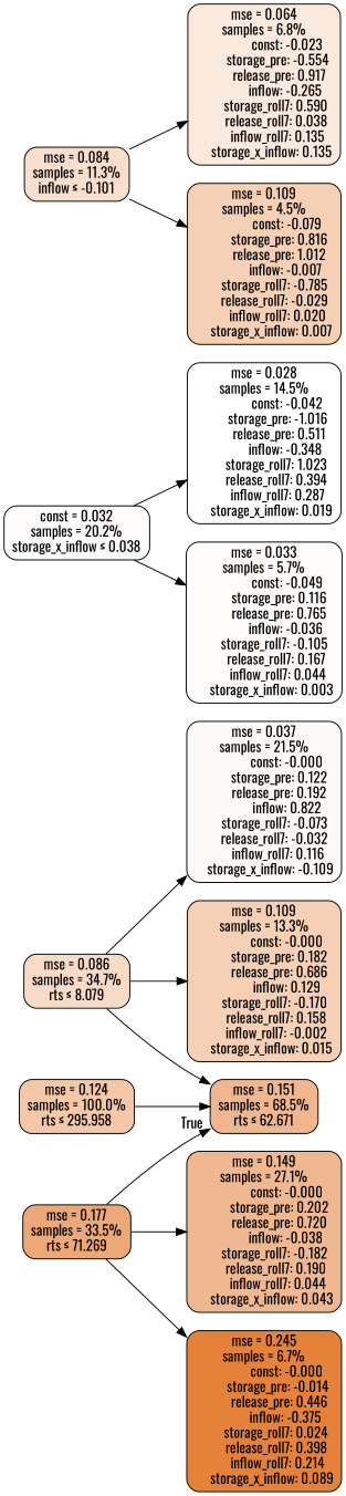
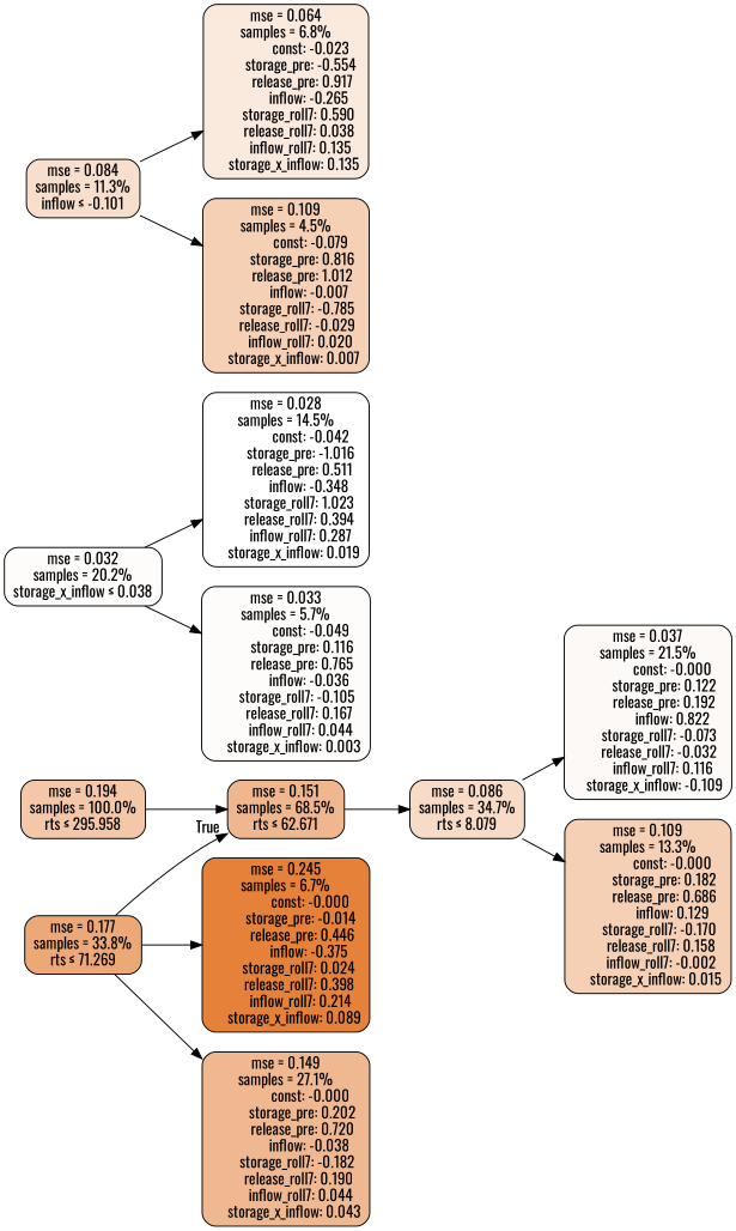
  digraph {
    fontname=Oswald
    rankdir=LR
    node [color=black fillcolor="#f5d0b5" fontname=Oswald shape=rectangle style="filled, rounded"]
    edge [fontname=Oswald]
-   n1 [fillcolor="#f3c7a7" label="mse = 0.124\nsamples = 100.0%\nrts &le; 295.958"]
+   n1 [fillcolor="#f3c7a7" label="mse = 0.194\nsamples = 100.0%\nrts &le; 295.958"]
    n2 [fillcolor="#f0b78f" label="mse = 0.151\nsamples = 68.5%\nrts &le; 62.671"]
    n3 [fillcolor="#f7dbc7" label="mse = 0.086\nsamples = 34.7%\nrts &le; 8.079"]
    n4 [fillcolor="#fdf9f7" label="mse = 0.037\nsamples = 21.5%\n               const: -0.000\n          storage_pre: 0.122\n          release_pre: 0.192\n               inflow: 0.822\n       storage_roll7: -0.073\n       release_roll7: -0.032\n         inflow_roll7: 0.116\n    storage_x_inflow: -0.109"]
    n5 [label="mse = 0.109\nsamples = 13.3%\n               const: -0.000\n          storage_pre: 0.182\n          release_pre: 0.686\n               inflow: 0.129\n       storage_roll7: -0.170\n        release_roll7: 0.158\n        inflow_roll7: -0.002\n     storage_x_inflow: 0.015"]
-   n6 [fillcolor="#eda877" label="mse = 0.177\nsamples = 33.5%\nrts &le; 71.269"]
+   n6 [fillcolor="#eda877" label="mse = 0.177\nsamples = 33.8%\nrts &le; 71.269"]
    n7 [fillcolor="#e58139" label="mse = 0.245\nsamples = 6.7%\n               const: -0.000\n         storage_pre: -0.014\n          release_pre: 0.446\n              inflow: -0.375\n        storage_roll7: 0.024\n        release_roll7: 0.398\n         inflow_roll7: 0.214\n     storage_x_inflow: 0.089"]
    n8 [fillcolor="#f0b890" label="mse = 0.149\nsamples = 27.1%\n               const: -0.000\n          storage_pre: 0.202\n          release_pre: 0.720\n              inflow: -0.038\n       storage_roll7: -0.182\n        release_roll7: 0.190\n         inflow_roll7: 0.044\n     storage_x_inflow: 0.043"]
-   n9 [fillcolor="#fefcfb" label="const = 0.032\nsamples = 20.2%\nstorage_x_inflow &le; 0.038"]
+   n9 [fillcolor="#fefcfb" label="mse = 0.032\nsamples = 20.2%\nstorage_x_inflow &le; 0.038"]
    n10 [fillcolor="#ffffff" label="mse = 0.028\nsamples = 14.5%\n               const: -0.042\n         storage_pre: -1.016\n          release_pre: 0.511\n              inflow: -0.348\n        storage_roll7: 1.023\n        release_roll7: 0.394\n         inflow_roll7: 0.287\n     storage_x_inflow: 0.019"]
    n11 [fillcolor="#fefcfa" label="mse = 0.033\nsamples = 5.7%\n               const: -0.049\n          storage_pre: 0.116\n          release_pre: 0.765\n              inflow: -0.036\n       storage_roll7: -0.105\n        release_roll7: 0.167\n         inflow_roll7: 0.044\n     storage_x_inflow: 0.003"]
    n12 [fillcolor="#f8decc" label="mse = 0.084\nsamples = 11.3%\ninflow &le; -0.101"]
    n13 [fillcolor="#faeade" label="mse = 0.064\nsamples = 6.8%\n               const: -0.023\n         storage_pre: -0.554\n          release_pre: 0.917\n              inflow: -0.265\n        storage_roll7: 0.590\n        release_roll7: 0.038\n         inflow_roll7: 0.135\n     storage_x_inflow: 0.135"]
    n14 [label="mse = 0.109\nsamples = 4.5%\n               const: -0.079\n          storage_pre: 0.816\n          release_pre: 1.012\n              inflow: -0.007\n       storage_roll7: -0.785\n       release_roll7: -0.029\n         inflow_roll7: 0.020\n     storage_x_inflow: 0.007"]
    n1 -> n2 [headlabel=True labelangle=45 labeldistance=2.5]
-   n3 -> n2
+   n2 -> n3
    n3 -> n4
    n3 -> n5
    n6 -> n2
    n6 -> n7
    n6 -> n8
    n9 -> n10
    n9 -> n11
    n12 -> n13
    n12 -> n14
  }
